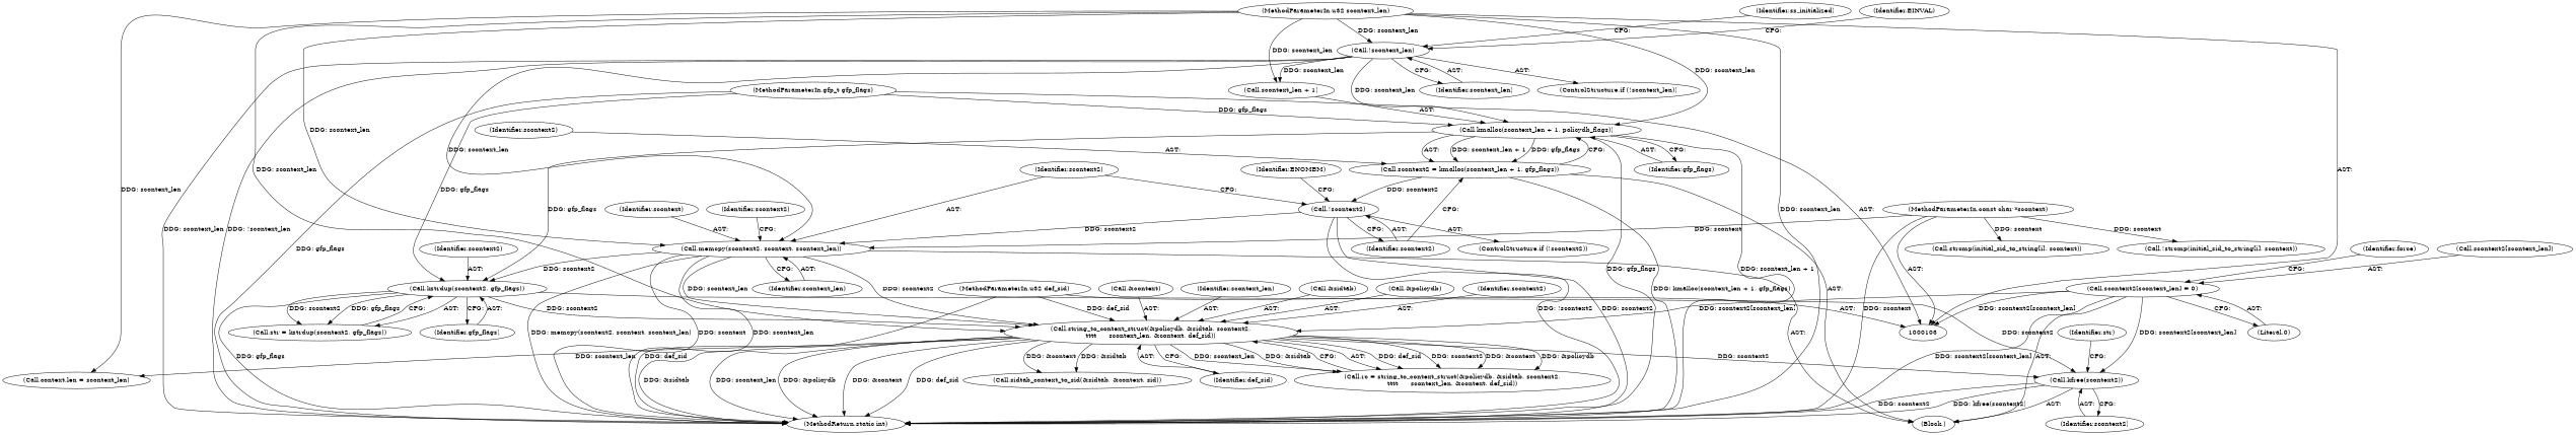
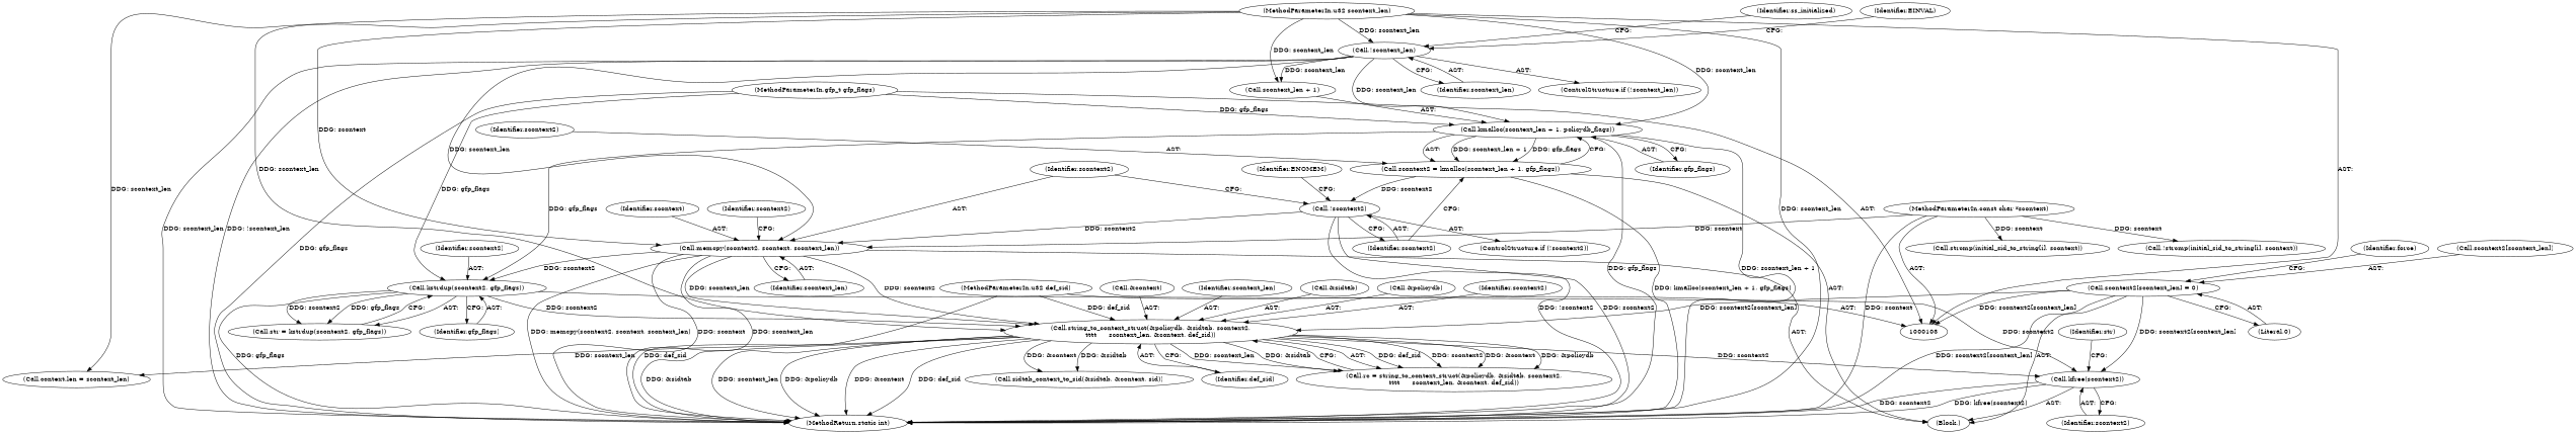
  digraph {
    n1 [label="(Call,kfree(scontext2))"]
    n2 [label="(Block,)"]
    n3 [label="(MethodReturn,static int)"]
    n4 [label="(Identifier,scontext2)"]
    n5 [label="(Call,string_to_context_struct(&policydb, &sidtab, scontext2,\n\t\t\t\t      scontext_len, &context, def_sid))"]
    n6 [label="(Call,sidtab_context_to_sid(&sidtab, &context, sid))"]
    n7 [label="(Identifier,def_sid)"]
    n8 [label="(Call,rc = string_to_context_struct(&policydb, &sidtab, scontext2,\n\t\t\t\t      scontext_len, &context, def_sid))"]
    n9 [label="(Call,context.len = scontext_len)"]
    n10 [label="(Call,scontext2[scontext_len] = 0)"]
    n11 [label="(Literal,0)"]
    1000103
    n13 [label="(Call,kstrdup(scontext2, gfp_flags))"]
    n14 [label="(Identifier,gfp_flags)"]
    n15 [label="(Call,str = kstrdup(scontext2, gfp_flags))"]
    n16 [label="(Call,memcpy(scontext2, scontext, scontext_len))"]
    n17 [label="(Identifier,scontext_len)"]
    n18 [label="(Call,!scontext2)"]
    n19 [label="(Identifier,scontext2)"]
    n20 [label="(ControlStructure,if (!scontext2))"]
    n21 [label="(Call,scontext2 = kmalloc(scontext_len + 1, gfp_flags))"]
    n22 [label="(Call,kmalloc(scontext_len + 1, policydb_flags))"]
    n23 [label="(Identifier,gfp_flags)"]
    n24 [label="(Call,!scontext_len)"]
    n25 [label="(Call,scontext_len + 1)"]
    n26 [label="(ControlStructure,if (!scontext_len))"]
    n27 [label="(Identifier,scontext_len)"]
    n28 [label="(MethodParameterIn,u32 scontext_len)"]
    n29 [label="(MethodParameterIn,gfp_t gfp_flags)"]
    n30 [label="(MethodParameterIn,const char *scontext)"]
    n31 [label="(Call,strcmp(initial_sid_to_string[i], scontext))"]
    n32 [label="(Call,!strcmp(initial_sid_to_string[i], scontext))"]
    n33 [label="(MethodParameterIn,u32 def_sid)"]
    n34 [label="(Identifier,ss_initialized)"]
    n35 [label="(Identifier,scontext)"]
    n36 [label="(Identifier,scontext2)"]
    n37 [label="(Call,&context)"]
    n38 [label="(Identifier,force)"]
    n39 [label="(Identifier,scontext_len)"]
    n40 [label="(Call,&sidtab)"]
    n41 [label="(Call,&policydb)"]
    n42 [label="(Identifier,str)"]
    n43 [label="(Identifier,scontext2)"]
    n44 [label="(Identifier,scontext2)"]
    n45 [label="(Identifier,ENOMEM)"]
    n46 [label="(Identifier,scontext2)"]
    n47 [label="(Identifier,scontext2)"]
    n48 [label="(Identifier,EINVAL)"]
    n49 [label="(Call,scontext2[scontext_len])"]
    n1 -> n2 [label="AST: "]
    n1 -> n3 [label="DDG: kfree(scontext2)"]
    n1 -> n3 [label="DDG: scontext2"]
    n1 -> n4 [label="CFG: "]
    n4 -> n1 [label="AST: "]
    n5 -> n1 [label="DDG: scontext2"]
    n5 -> n3 [label="DDG: &policydb"]
    n5 -> n3 [label="DDG: &context"]
    n5 -> n3 [label="DDG: def_sid"]
    n5 -> n3 [label="DDG: &sidtab"]
    n5 -> n3 [label="DDG: scontext_len"]
    n5 -> n6 [label="DDG: &sidtab"]
    n5 -> n6 [label="DDG: &context"]
    n5 -> n7 [label="CFG: "]
    n5 -> n8 [label="AST: "]
    n5 -> n8 [label="DDG: def_sid"]
    n5 -> n8 [label="DDG: scontext2"]
    n5 -> n8 [label="DDG: &context"]
    n5 -> n8 [label="DDG: &policydb"]
    n5 -> n8 [label="DDG: scontext_len"]
    n5 -> n8 [label="DDG: &sidtab"]
    n5 -> n9 [label="DDG: scontext_len"]
    n7 -> n5 [label="AST: "]
    n8 -> n5 [label="CFG: "]
    n10 -> n1 [label="DDG: scontext2[scontext_len]"]
    n10 -> n2 [label="AST: "]
    n10 -> n3 [label="DDG: scontext2[scontext_len]"]
    n10 -> n5 [label="DDG: scontext2[scontext_len]"]
    n10 -> n11 [label="CFG: "]
    n10 -> 1000103 [label="DDG: scontext2[scontext_len]"]
    n11 -> n10 [label="AST: "]
    n13 -> n1 [label="DDG: scontext2"]
    n13 -> n3 [label="DDG: gfp_flags"]
    n13 -> n5 [label="DDG: scontext2"]
    n13 -> n14 [label="CFG: "]
    n13 -> n15 [label="AST: "]
    n13 -> n15 [label="DDG: scontext2"]
    n13 -> n15 [label="DDG: gfp_flags"]
    n14 -> n13 [label="AST: "]
    n15 -> n13 [label="CFG: "]
    n16 -> n2 [label="AST: "]
    n16 -> n3 [label="DDG: scontext"]
    n16 -> n3 [label="DDG: scontext_len"]
    n16 -> n3 [label="DDG: memcpy(scontext2, scontext, scontext_len)"]
    n16 -> n5 [label="DDG: scontext2"]
    n16 -> n5 [label="DDG: scontext_len"]
    n16 -> n13 [label="DDG: scontext2"]
    n16 -> n17 [label="CFG: "]
    n17 -> n16 [label="AST: "]
    n18 -> n3 [label="DDG: !scontext2"]
    n18 -> n3 [label="DDG: scontext2"]
    n18 -> n16 [label="DDG: scontext2"]
    n18 -> n19 [label="CFG: "]
    n18 -> n20 [label="AST: "]
    n19 -> n18 [label="AST: "]
    n19 -> n21 [label="CFG: "]
    n21 -> n2 [label="AST: "]
    n21 -> n3 [label="DDG: kmalloc(scontext_len + 1, gfp_flags)"]
    n21 -> n18 [label="DDG: scontext2"]
    n21 -> n22 [label="CFG: "]
    n22 -> n3 [label="DDG: gfp_flags"]
    n22 -> n3 [label="DDG: scontext_len + 1"]
    n22 -> n13 [label="DDG: gfp_flags"]
    n22 -> n21 [label="AST: "]
    n22 -> n21 [label="DDG: scontext_len + 1"]
    n22 -> n21 [label="DDG: gfp_flags"]
    n22 -> n23 [label="CFG: "]
    n23 -> n22 [label="AST: "]
    n24 -> n3 [label="DDG: scontext_len"]
    n24 -> n3 [label="DDG: !scontext_len"]
    n24 -> n16 [label="DDG: scontext_len"]
    n24 -> n22 [label="DDG: scontext_len"]
    n24 -> n25 [label="DDG: scontext_len"]
    n24 -> n26 [label="AST: "]
    n24 -> n27 [label="CFG: "]
    n25 -> n22 [label="AST: "]
    n27 -> n24 [label="AST: "]
    n28 -> n3 [label="DDG: scontext_len"]
    n28 -> n5 [label="DDG: scontext_len"]
    n28 -> n9 [label="DDG: scontext_len"]
    n28 -> 1000103 [label="AST: "]
-   n28 -> n16 [label="DDG: scontext_len"]
+   n28 -> n16 [label="DDG: scontext"]
    n28 -> n22 [label="DDG: scontext_len"]
    n28 -> n24 [label="DDG: scontext_len"]
    n28 -> n25 [label="DDG: scontext_len"]
    n29 -> n3 [label="DDG: gfp_flags"]
    n29 -> 1000103 [label="AST: "]
    n29 -> n13 [label="DDG: gfp_flags"]
    n29 -> n22 [label="DDG: gfp_flags"]
    n30 -> n3 [label="DDG: scontext"]
    n30 -> 1000103 [label="AST: "]
    n30 -> n16 [label="DDG: scontext"]
    n30 -> n31 [label="DDG: scontext"]
    n30 -> n32 [label="DDG: scontext"]
    n33 -> n3 [label="DDG: def_sid"]
    n33 -> n5 [label="DDG: def_sid"]
    n33 -> 1000103 [label="AST: "]
    n34 -> n24 [label="CFG: "]
    n35 -> n16 [label="AST: "]
    n36 -> n21 [label="AST: "]
    n37 -> n5 [label="AST: "]
    n38 -> n10 [label="CFG: "]
    n39 -> n5 [label="AST: "]
    n40 -> n5 [label="AST: "]
    n41 -> n5 [label="AST: "]
    n42 -> n1 [label="CFG: "]
    n43 -> n16 [label="CFG: "]
    n44 -> n13 [label="AST: "]
    n45 -> n18 [label="CFG: "]
    n46 -> n5 [label="AST: "]
    n47 -> n16 [label="AST: "]
    n47 -> n18 [label="CFG: "]
    n48 -> n24 [label="CFG: "]
    n49 -> n10 [label="AST: "]
  }
